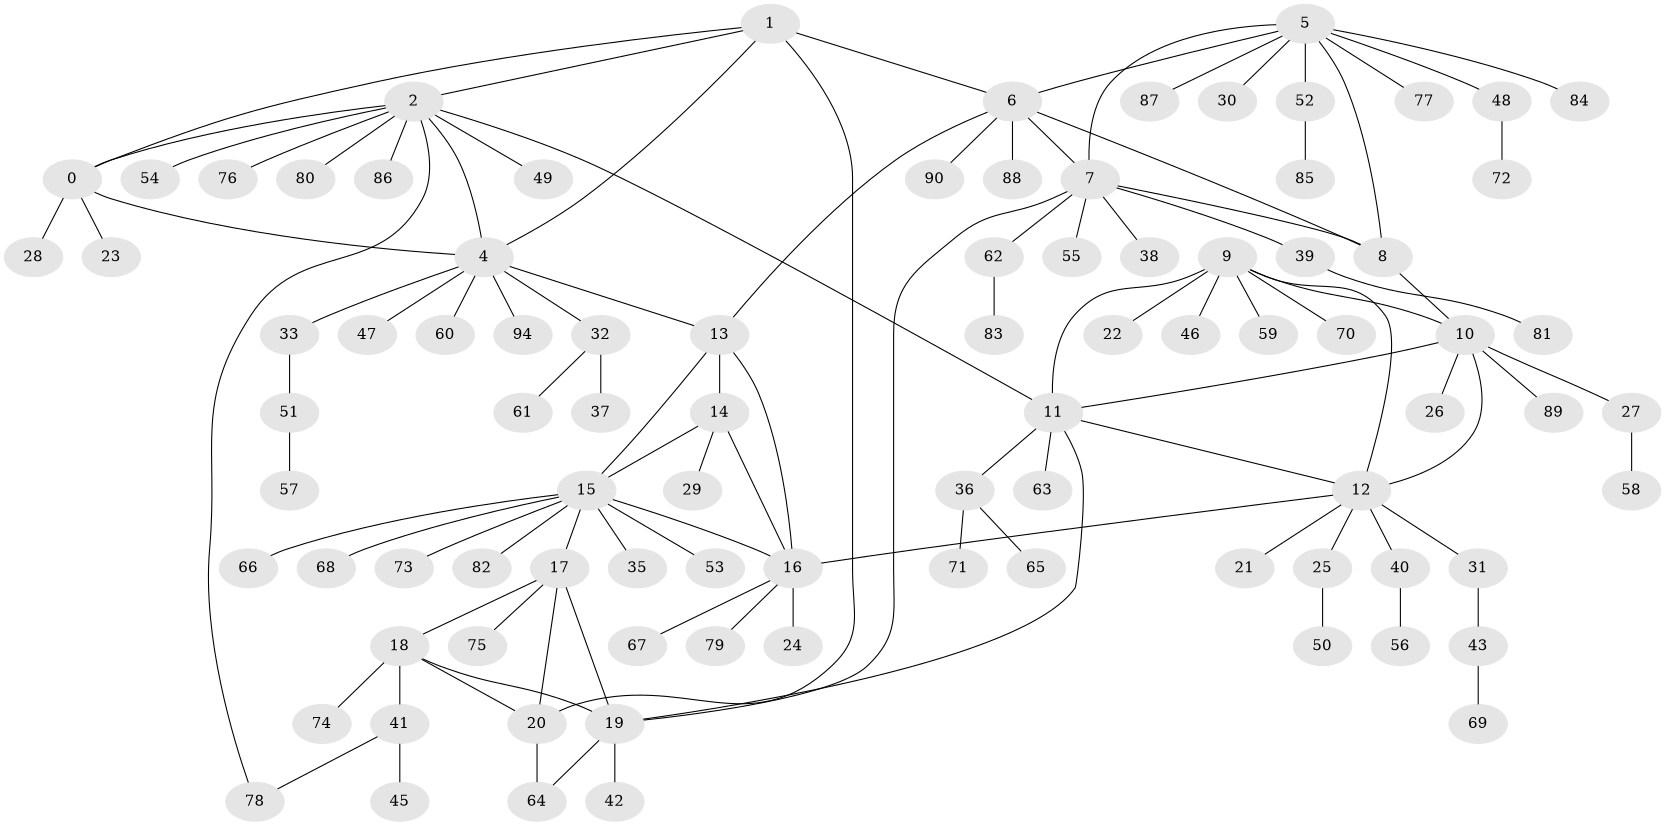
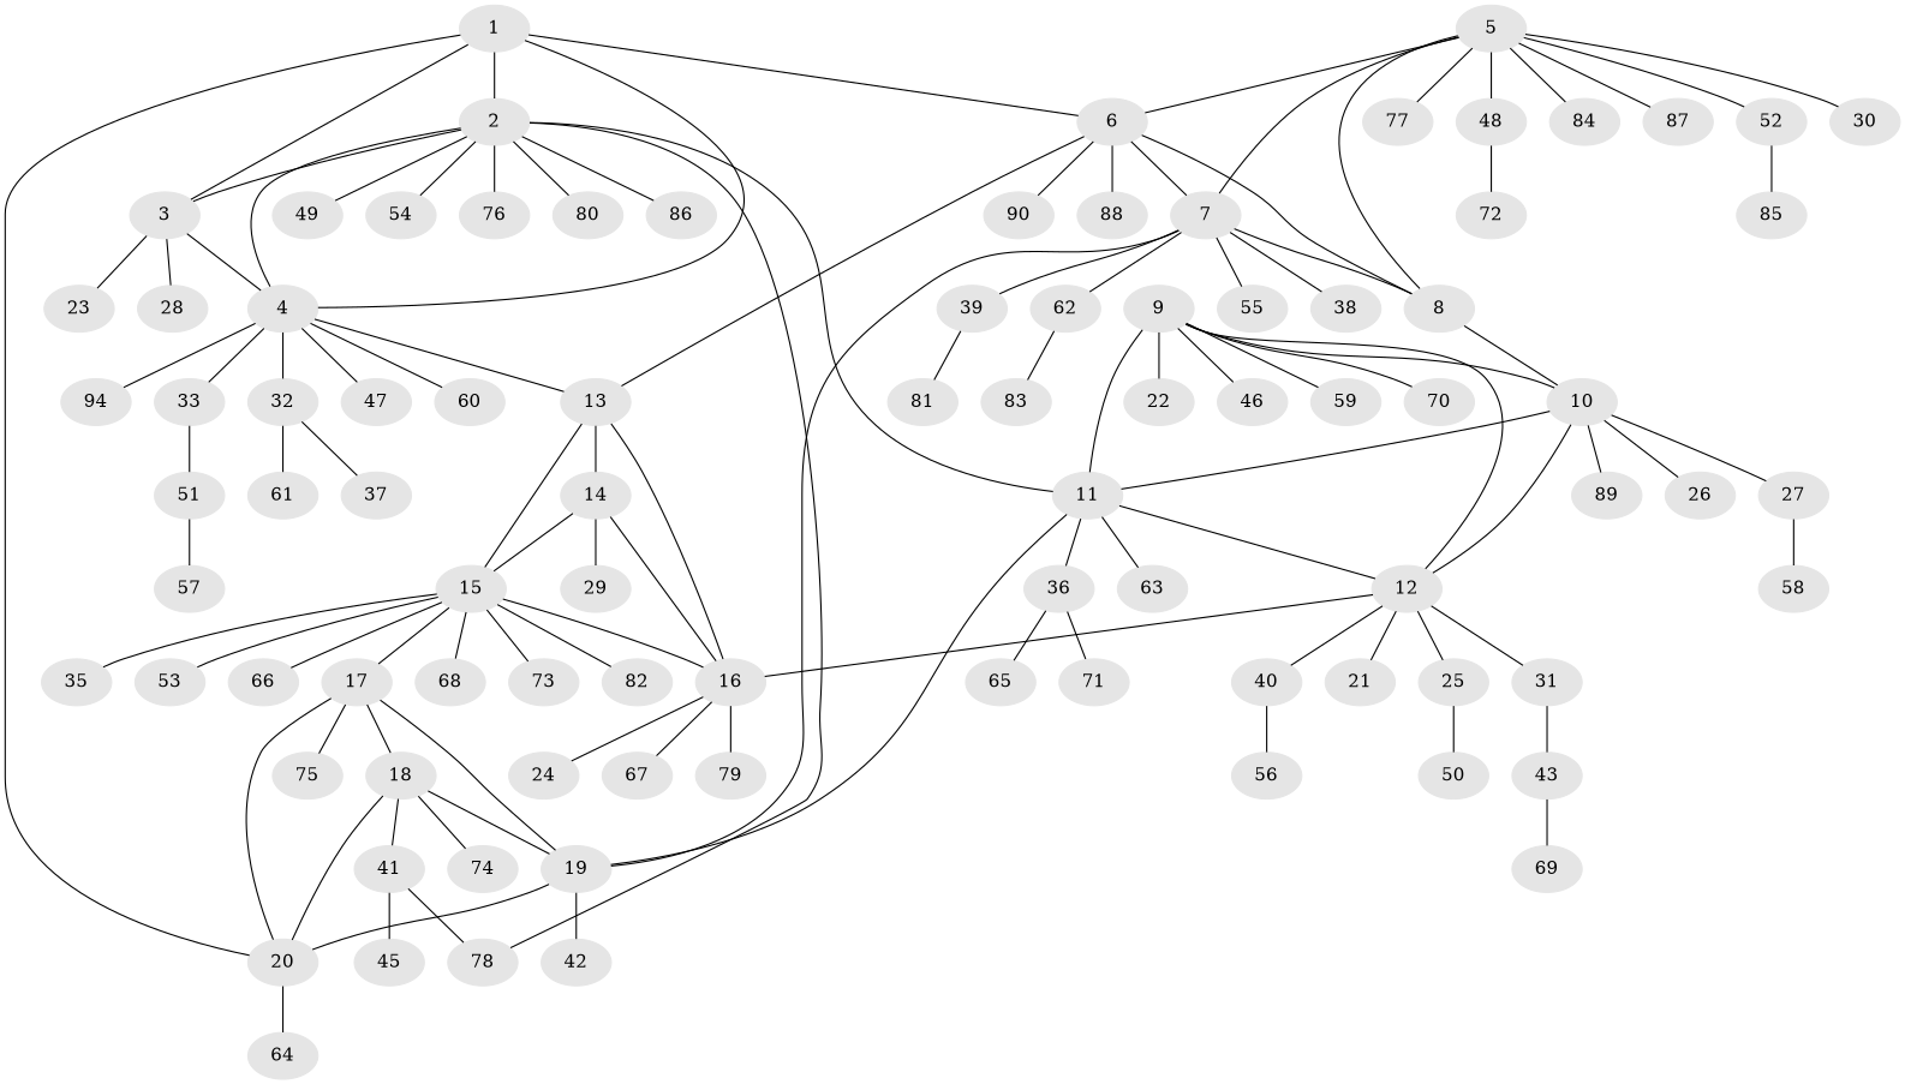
  graph {
    node [color=gray90 style=filled]
    1
    2
-   3 [label=0]
+   3
    4
    6
    20
    11
    49
    54
    76
    78
    80
    86
    23
    28
    13
    32
    33
    n19 [label=94]
    47
    60
    7
    8
    88
    90
    64
    19
    12
    36
    63
    16
    14
    15
    37
    61
    51
    5
    30
    48
    52
    77
    84
    87
    38
    39
    55
    62
    10
    72
    85
    42
    81
    83
    26
    27
    89
    9
    22
    46
    59
    70
    21
    25
    31
    40
    58
    65
    71
    24
    67
    79
    50
    43
    56
    29
    17
    35
    53
    66
    68
    73
    82
    18
    75
    41
    74
    45
    69
    57
    1 -- 2
    1 -- 3
    1 -- 4
    1 -- 6
    1 -- 20
    2 -- 3
    2 -- 4
    2 -- 11
    2 -- 49
    2 -- 54
    2 -- 76
    2 -- 78
    2 -- 80
    2 -- 86
    3 -- 4
    3 -- 23
    3 -- 28
    4 -- 13
    4 -- 32
    4 -- 33
    4 -- n19
    4 -- 47
    4 -- 60
    6 -- 13
    6 -- 7
    6 -- 8
    6 -- 88
    6 -- 90
    20 -- 64
    11 -- 19
    11 -- 12
    11 -- 36
    11 -- 63
    13 -- 16
    13 -- 14
    13 -- 15
    32 -- 37
    32 -- 61
    33 -- 51
    7 -- 8
    7 -- 19
    7 -- 38
    7 -- 39
    7 -- 55
    7 -- 62
    8 -- 10
-   19 -- 64
+   19 -- 20
    19 -- 42
    12 -- 16
    12 -- 21
    12 -- 25
    12 -- 31
    12 -- 40
    36 -- 65
    36 -- 71
    16 -- 24
    16 -- 67
    16 -- 79
    14 -- 16
    14 -- 15
    14 -- 29
    15 -- 16
    15 -- 17
    15 -- 35
    15 -- 53
    15 -- 66
    15 -- 68
    15 -- 73
    15 -- 82
    51 -- 57
    5 -- 6
    5 -- 7
    5 -- 8
    5 -- 30
    5 -- 48
    5 -- 52
    5 -- 77
    5 -- 84
    5 -- 87
    48 -- 72
    52 -- 85
    39 -- 81
    62 -- 83
    10 -- 11
    10 -- 12
    10 -- 26
    10 -- 27
    10 -- 89
    27 -- 58
    9 -- 11
    9 -- 12
    9 -- 10
    9 -- 22
    9 -- 46
    9 -- 59
    9 -- 70
    25 -- 50
    31 -- 43
    40 -- 56
    43 -- 69
    17 -- 20
    17 -- 19
    17 -- 18
    17 -- 75
    18 -- 20
    18 -- 19
    18 -- 41
    18 -- 74
    41 -- 78
    41 -- 45
  }
